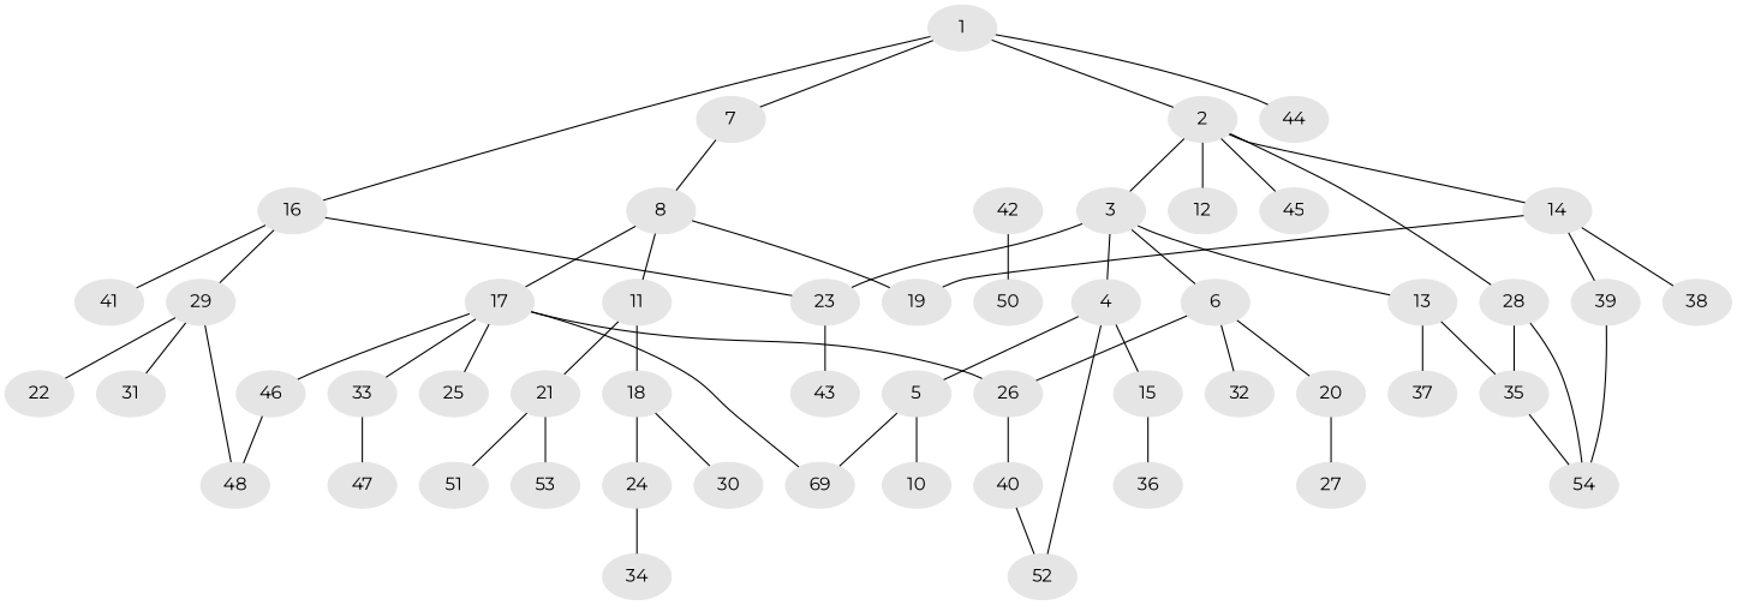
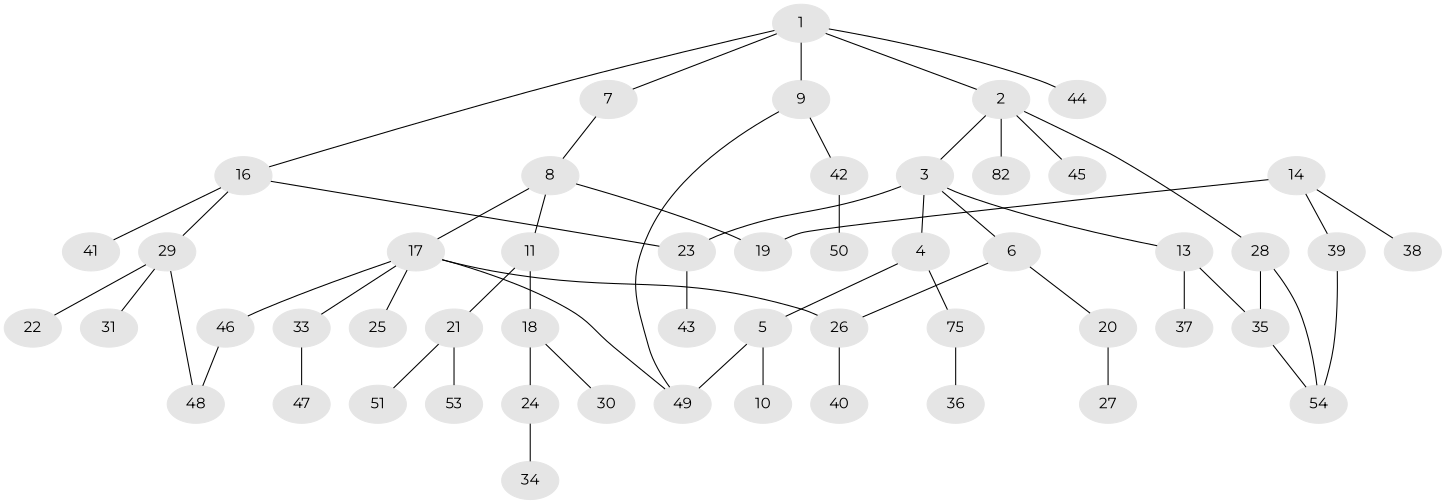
  graph {
    fontname=Montserrat
    node [color=gray90 fontname=Montserrat style=filled]
    edge [fontname=Montserrat]
    1
    2
    7
+   9
    16
    44
    3
-   12
+   12 [label=82]
    14
    28
    45
    8
-   49 [label=69]
+   49
    42
    23
    29
    41
    4
    6
    13
    19
    38
    39
    35
    54
    5
-   15
-   52
+   15 [label=75]
    20
    26
-   32
    37
    43
    10
    36
    27
    40
    11
    17
    18
    21
    25
    33
    46
    50
    24
    30
    51
    53
    22
    31
    48
    47
    34
    1 -- 2
    1 -- 7
+   1 -- 9
    1 -- 16
    1 -- 44
    2 -- 3
    2 -- 12
-   2 -- 14
    2 -- 28
    2 -- 45
    7 -- 8
+   9 -- 49
+   9 -- 42
    16 -- 23
    16 -- 29
    16 -- 41
    3 -- 23
    3 -- 4
    3 -- 6
    3 -- 13
    14 -- 19
    14 -- 38
    14 -- 39
    28 -- 35
    28 -- 54
    8 -- 19
    8 -- 11
    8 -- 17
    42 -- 50
    23 -- 43
    29 -- 22
    29 -- 31
    29 -- 48
    4 -- 5
    4 -- 15
-   4 -- 52
    6 -- 20
    6 -- 26
-   6 -- 32
    13 -- 35
    13 -- 37
    39 -- 54
    35 -- 54
    5 -- 49
    5 -- 10
    15 -- 36
    20 -- 27
    26 -- 40
-   40 -- 52
    11 -- 18
    11 -- 21
    17 -- 49
    17 -- 26
    17 -- 25
    17 -- 33
    17 -- 46
    18 -- 24
    18 -- 30
    21 -- 51
    21 -- 53
    33 -- 47
    46 -- 48
    24 -- 34
  }
